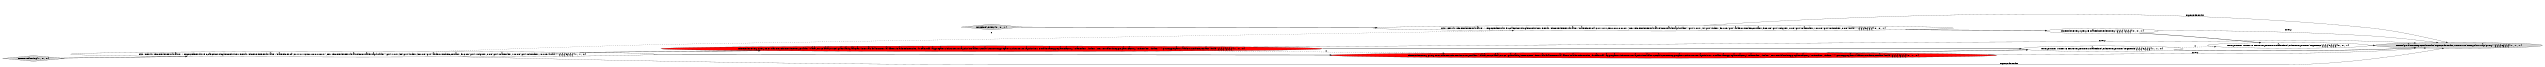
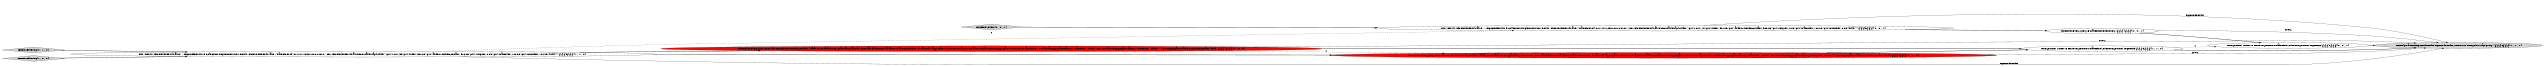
  digraph {
    rankdir=LR
    node [fillcolor=white shape=ellipse style=filled]
    edge [style=bold]
    n1 [label="TimeseriesQuery query = makeTimeseriesQuery()@@@4@@@['0', '0', '1']"]
    n2 [fillcolor=lightgray label="TestHelper.assertExpectedResults(expectedResults,runner.run(QueryPlus.wrap(query)))@@@6@@@['1', '1', '1']"]
    n3 [label="QueryRunner runner = TestQueryRunners.makeTimeSeriesQueryRunner(segment2)@@@5@@@['0', '0', '1']"]
    n4 [label="QueryRunner runner = TestQueryRunners.makeTimeSeriesQueryRunner(segment3)@@@5@@@['1', '1', '0']"]
    n5 [fillcolor=lightgray label="testTimeSeries2['0', '0', '1']" shape=diamond]
    n6 [label="List<Result<TimeseriesResultValue>> expectedResults = Collections.singletonList(new Result<TimeseriesResultValue>(DateTimes.of(\"2011-01-12T00:00:00.000Z\"),new TimeseriesResultValue(ImmutableMap.builder().put(\"rows\",7L).put(\"index\",500.0D).put(\"addRowsIndexConstant\",508.0D).put(\"uniques\",0.0D).put(\"maxIndex\",100.0D).put(\"minIndex\",0.0D).build())))@@@3@@@['0', '0', '1']"]
+   n7 [fillcolor=lightgray label="testRowFiltering['0', '1', '0']" shape=diamond]
    n8 [label="List<Result<TimeseriesResultValue>> expectedResults = Collections.singletonList(new Result<TimeseriesResultValue>(DateTimes.of(\"2011-01-12T00:00:00.000Z\"),new TimeseriesResultValue(ImmutableMap.builder().put(\"rows\",5L).put(\"index\",500.0D).put(\"addRowsIndexConstant\",506.0D).put(\"uniques\",0.0D).put(\"maxIndex\",100.0D).put(\"minIndex\",100.0D).build())))@@@3@@@['1', '1', '0']"]
    n9 [fillcolor=lightgray label="testRowFiltering['1', '0', '0']" shape=diamond]
    n10 [fillcolor=red label="TimeseriesQuery query = Druids.newTimeseriesQueryBuilder().dataSource(dataSource).granularity(allGran).intervals(fullOnInterval).filters(marketDimension,\"breakstuff\").aggregators(Lists.newArrayList(Iterables.concat(commonAggregators,Lists.newArrayList(new DoubleMaxAggregatorFactory(\"maxIndex\",\"index\"),new DoubleMinAggregatorFactory(\"minIndex\",\"index\"))))).postAggregators(addRowsIndexConstant).build()@@@4@@@['1', '0', '0']"]
    n11 [fillcolor=red label="TimeseriesQuery query = Druids.newTimeseriesQueryBuilder().dataSource(dataSource).granularity(ALL_GRAN).intervals(fullOnInterval).filters(marketDimension,\"breakstuff\").aggregators(Lists.newArrayList(Iterables.concat(commonAggregators,Lists.newArrayList(new DoubleMaxAggregatorFactory(\"maxIndex\",\"index\"),new DoubleMinAggregatorFactory(\"minIndex\",\"index\"))))).postAggregators(addRowsIndexConstant).build()@@@4@@@['0', '1', '0']"]
    n1 -> n2 [label=query style=solid]
    n1 -> n3
    n3 -> n2
    n4 -> n2
    n4 -> n3 [label=0 style=dashed]
    n5 -> n6
    n6 -> n1
    n6 -> n2 [label=expectedResults style=solid]
+   n7 -> n8
    n8 -> n2 [label=expectedResults style=solid]
    n8 -> n6 [label=0 style=dashed]
    n8 -> n10
    n8 -> n11
    n9 -> n8
    n10 -> n2 [label=query style=solid]
    n10 -> n4
    n10 -> n11 [label=0 style=dashed]
    n11 -> n2 [label=query style=solid]
    n11 -> n4
  }
